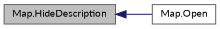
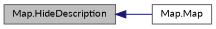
  digraph {
    rankdir=LR
    fontname=Lato
    node [color=gray40 fontname=Lato fontsize=10 shape=record style=filled]
    n1 [fillcolor=grey75 fontcolor=black height=0.2 label="Map.HideDescription" width=0.4]
-   n2 [fillcolor=white height=0.2 label="Map.Open" width=0.4]
+   n2 [fillcolor=white height=0.2 label="Map.Map" width=0.4]
    n1 -> n2 [color=midnightblue dir=back fontname=Lato fontsize=10 labelfontname=Helvetica labelfontsize=10 style=solid]
  }
